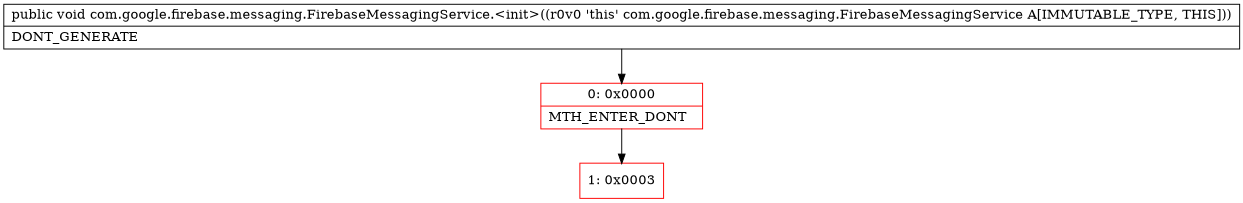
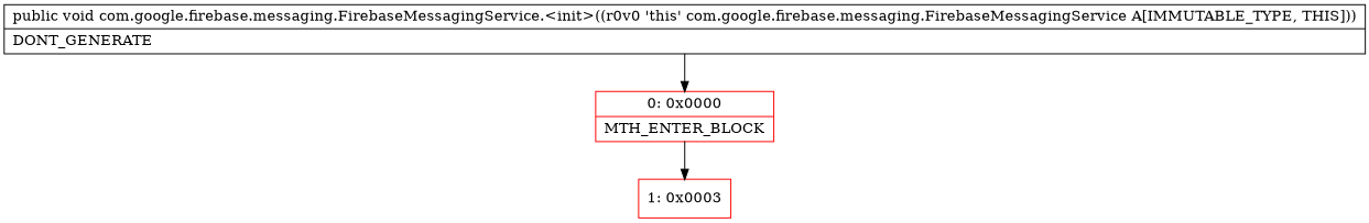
  digraph {
    node [color=red shape=record]
-   n1 [label="{0\:\ 0x0000|MTH_ENTER_DONT\l}"]
+   n1 [label="{0\:\ 0x0000|MTH_ENTER_BLOCK\l}"]
    n2 [label="{1\:\ 0x0003}"]
    n3 [label="{public void com.google.firebase.messaging.FirebaseMessagingService.\<init\>((r0v0 'this' com.google.firebase.messaging.FirebaseMessagingService A[IMMUTABLE_TYPE, THIS]))  | DONT_GENERATE\l}" color=""]
    subgraph cluster_1 {
      label="R(0)"
    }
    n1 -> n2
    n3 -> n1
  }
